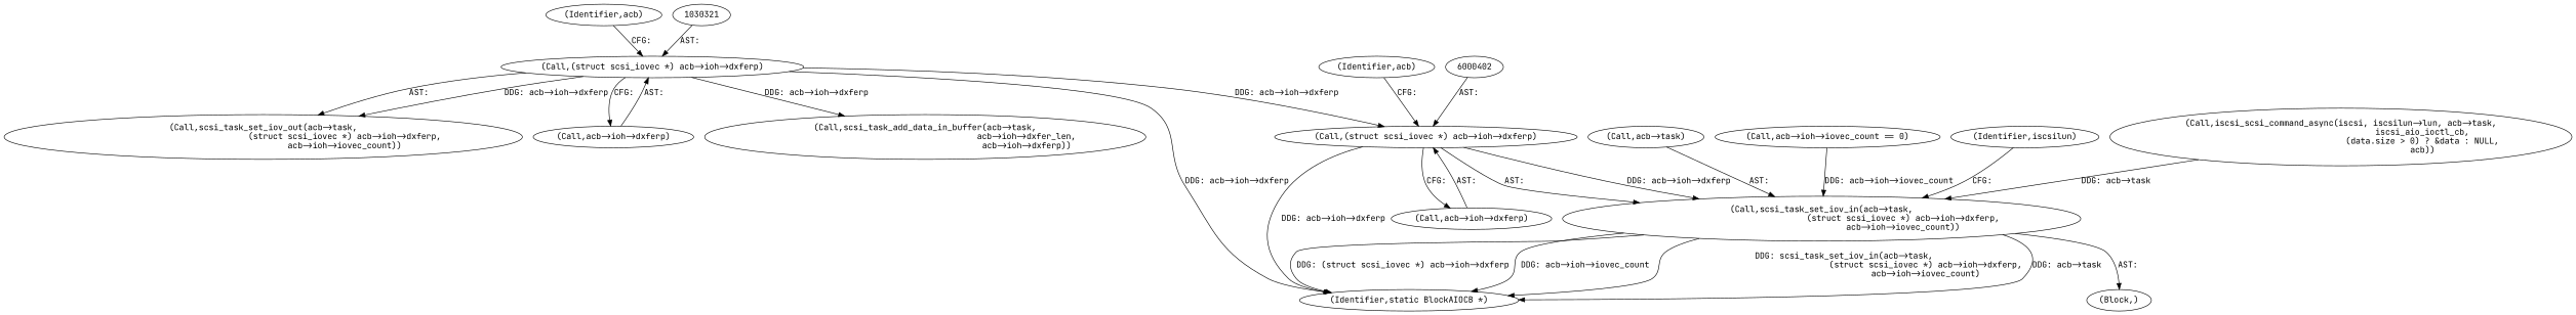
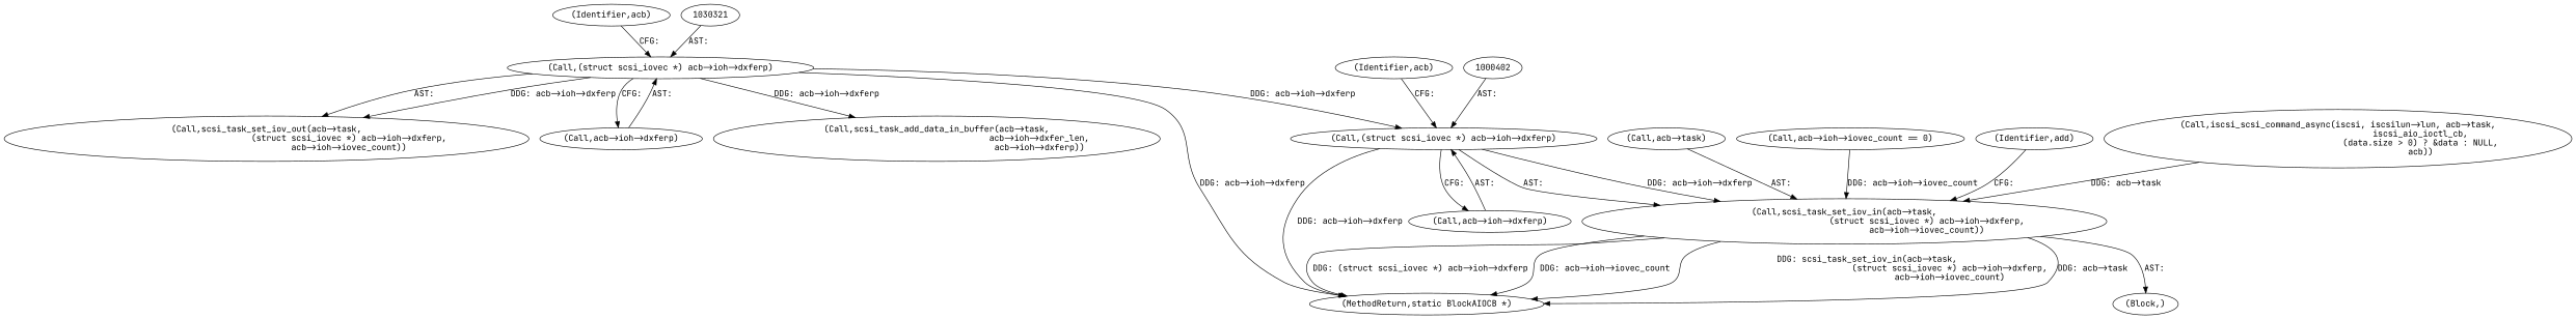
  digraph {
    fontname="JetBrains Mono"
    node [fontname="JetBrains Mono"]
    edge [fontname="JetBrains Mono"]
    n1 [label="(Call,(struct scsi_iovec *) acb->ioh->dxferp)"]
    n2 [label="(Call,scsi_task_set_iov_in(acb->task,\n                                 (struct scsi_iovec *) acb->ioh->dxferp,\n                                 acb->ioh->iovec_count))"]
-   n3 [label="(Identifier,static BlockAIOCB *)"]
+   n3 [label="(MethodReturn,static BlockAIOCB *)"]
    n4 [label="(Call,acb->ioh->dxferp)"]
    n5 [label="(Block,)"]
    n6 [label="(Call,(struct scsi_iovec *) acb->ioh->dxferp)"]
    n7 [label="(Call,scsi_task_set_iov_out(acb->task,\n                                 (struct scsi_iovec *) acb->ioh->dxferp,\n                                 acb->ioh->iovec_count))"]
    n8 [label="(Call,acb->ioh->dxferp)"]
    n9 [label="(Call,scsi_task_add_data_in_buffer(acb->task,\n                                         acb->ioh->dxfer_len,\n                                         acb->ioh->dxferp))"]
    n10 [label="(Identifier,acb)"]
    n11 [label="(Call,acb->task)"]
    n12 [label="(Call,acb->ioh->iovec_count == 0)"]
-   n13 [label="(Identifier,iscsilun)"]
+   n13 [label="(Identifier,add)"]
    n14 [label="(Identifier,acb)"]
    n15 [label="(Call,iscsi_scsi_command_async(iscsi, iscsilun->lun, acb->task,\n                                 iscsi_aio_ioctl_cb,\n                                 (data.size > 0) ? &data : NULL,\n                                 acb))"]
-   1000402 [label=6000402]
+   1000402
    n17 [label=1030321]
    n1 -> n2 [label="AST: "]
    n1 -> n2 [label="DDG: acb->ioh->dxferp"]
    n1 -> n3 [label="DDG: acb->ioh->dxferp"]
    n1 -> n4 [label="CFG: "]
    n2 -> n3 [label="DDG: scsi_task_set_iov_in(acb->task,\n                                 (struct scsi_iovec *) acb->ioh->dxferp,\n                                 acb->ioh->iovec_count)"]
    n2 -> n3 [label="DDG: acb->task"]
    n2 -> n3 [label="DDG: (struct scsi_iovec *) acb->ioh->dxferp"]
    n2 -> n3 [label="DDG: acb->ioh->iovec_count"]
    n2 -> n5 [label="AST: "]
    n4 -> n1 [label="AST: "]
    n6 -> n1 [label="DDG: acb->ioh->dxferp"]
    n6 -> n3 [label="DDG: acb->ioh->dxferp"]
    n6 -> n7 [label="AST: "]
    n6 -> n7 [label="DDG: acb->ioh->dxferp"]
    n6 -> n8 [label="CFG: "]
    n6 -> n9 [label="DDG: acb->ioh->dxferp"]
    n8 -> n6 [label="AST: "]
    n10 -> n6 [label="CFG: "]
    n11 -> n2 [label="AST: "]
    n12 -> n2 [label="DDG: acb->ioh->iovec_count"]
    n13 -> n2 [label="CFG: "]
    n14 -> n1 [label="CFG: "]
    n15 -> n2 [label="DDG: acb->task"]
    1000402 -> n1 [label="AST: "]
    n17 -> n6 [label="AST: "]
  }
